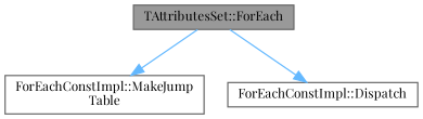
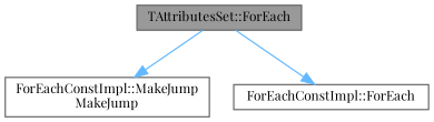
  digraph {
    fontname="Playfair Display"
    rankdir=TB
    node [color=grey40 fillcolor=white fontname="Playfair Display" fontsize=10 shape=box style=filled]
    edge [color=steelblue1 fontname="Playfair Display" fontsize=10 labelfontname=Helvetica labelfontsize=10 style=solid]
    n1 [color=gray40 fillcolor=grey60 fontcolor=black height=0.2 label="TAttributesSet::ForEach" width=0.4]
-   n2 [height=0.2 label="ForEachConstImpl::MakeJump\lTable" width=0.4]
-   n3 [height=0.2 label="ForEachConstImpl::Dispatch" width=0.4]
+   n2 [height=0.2 label="ForEachConstImpl::MakeJump\lMakeJump" width=0.4]
+   n3 [height=0.2 label="ForEachConstImpl::ForEach" width=0.4]
    n1 -> n2
    n1 -> n3
  }
